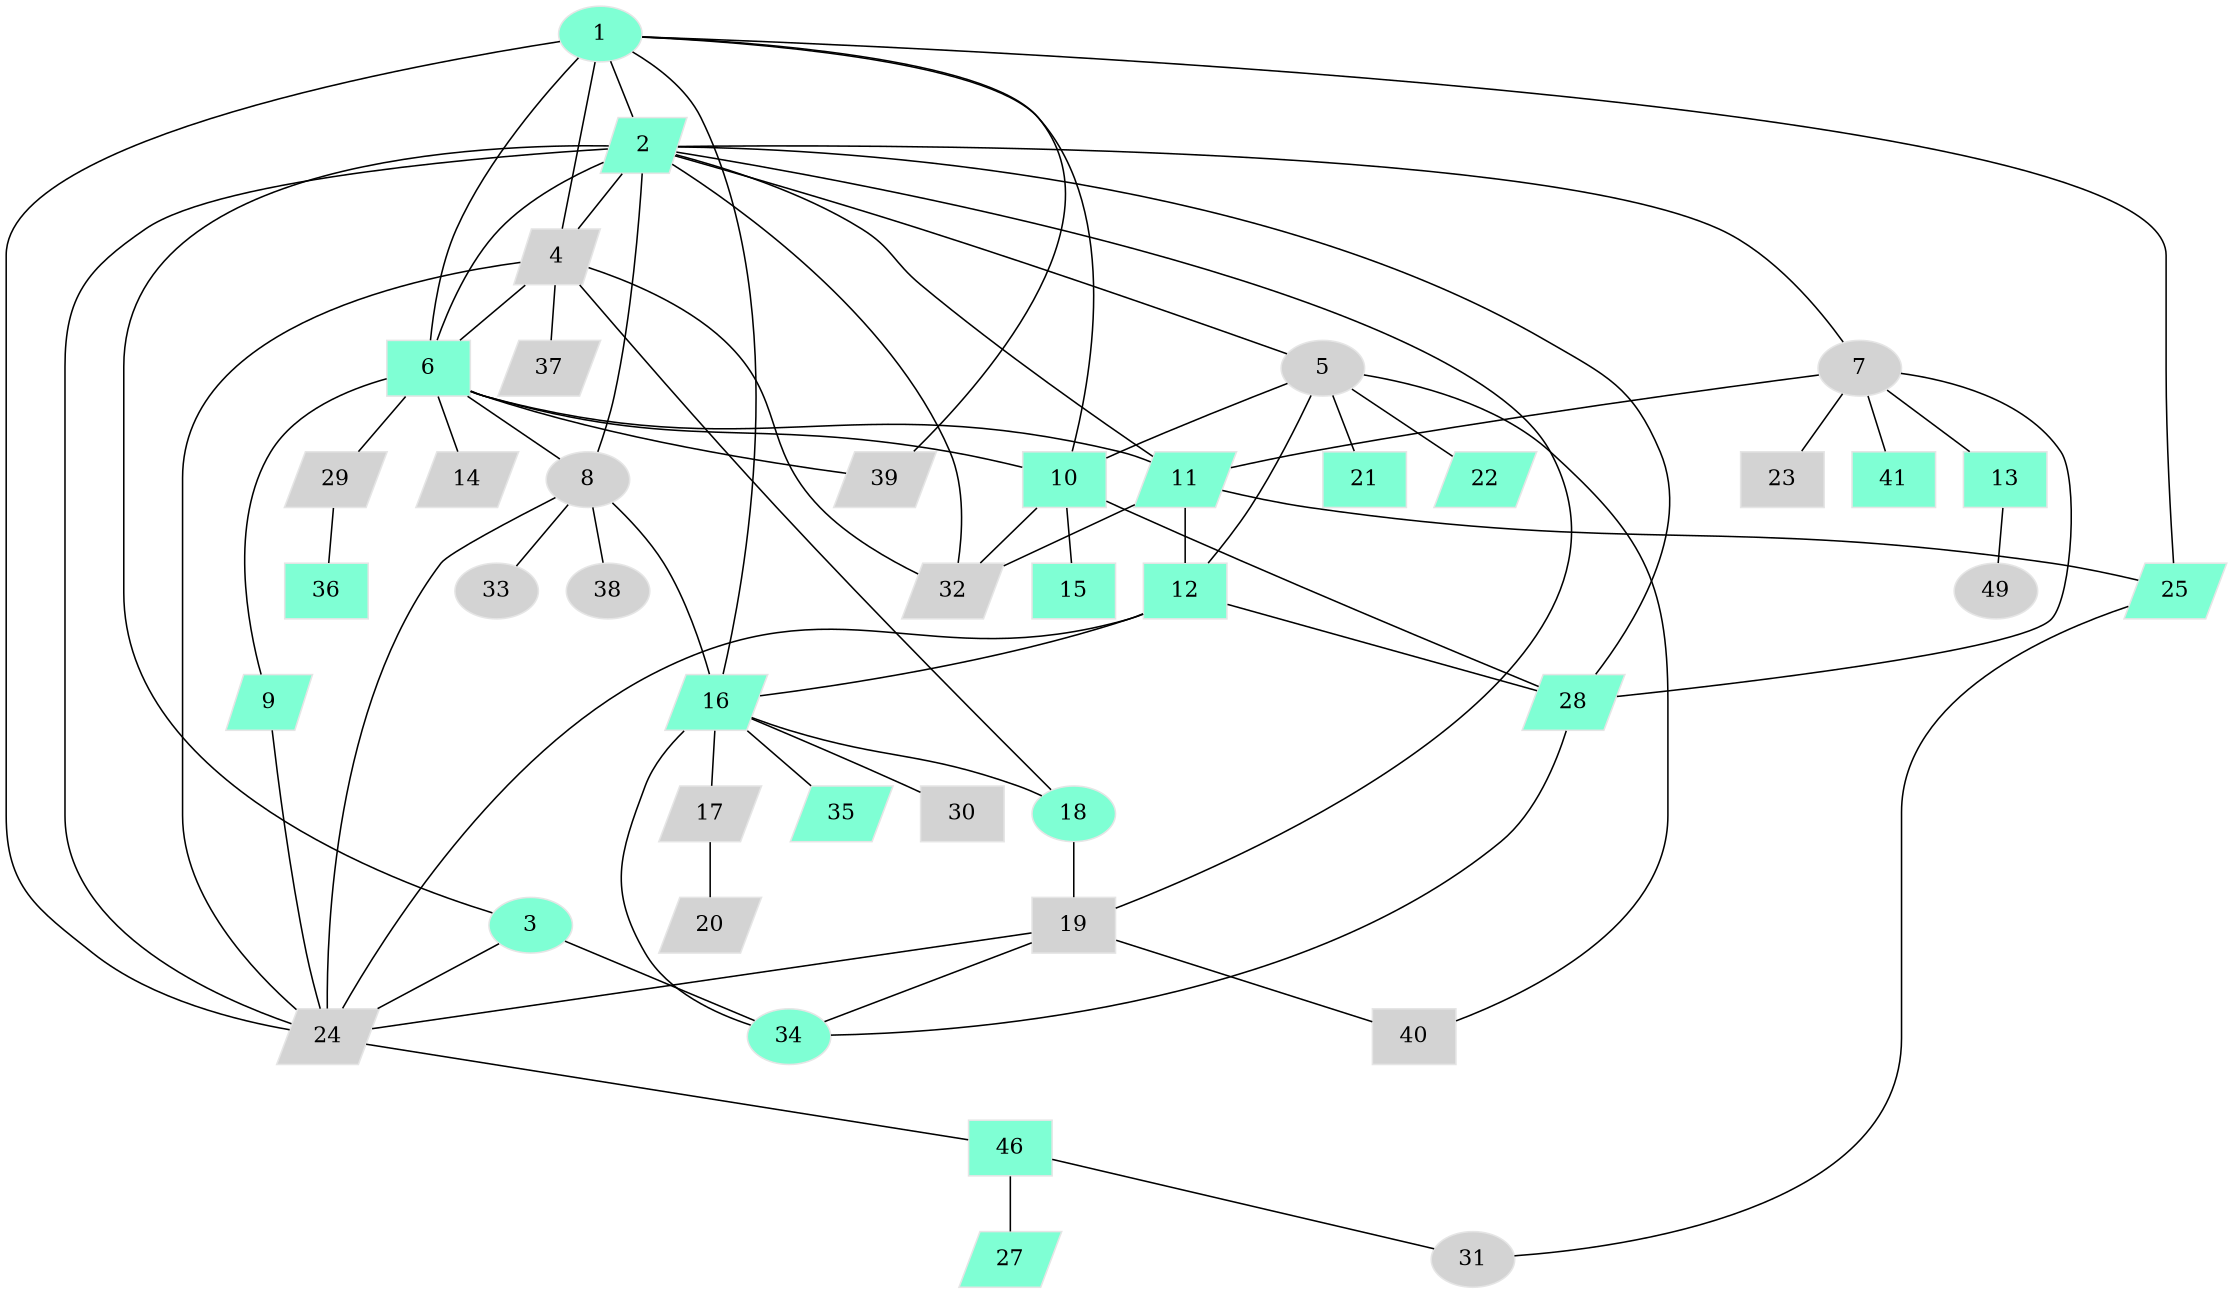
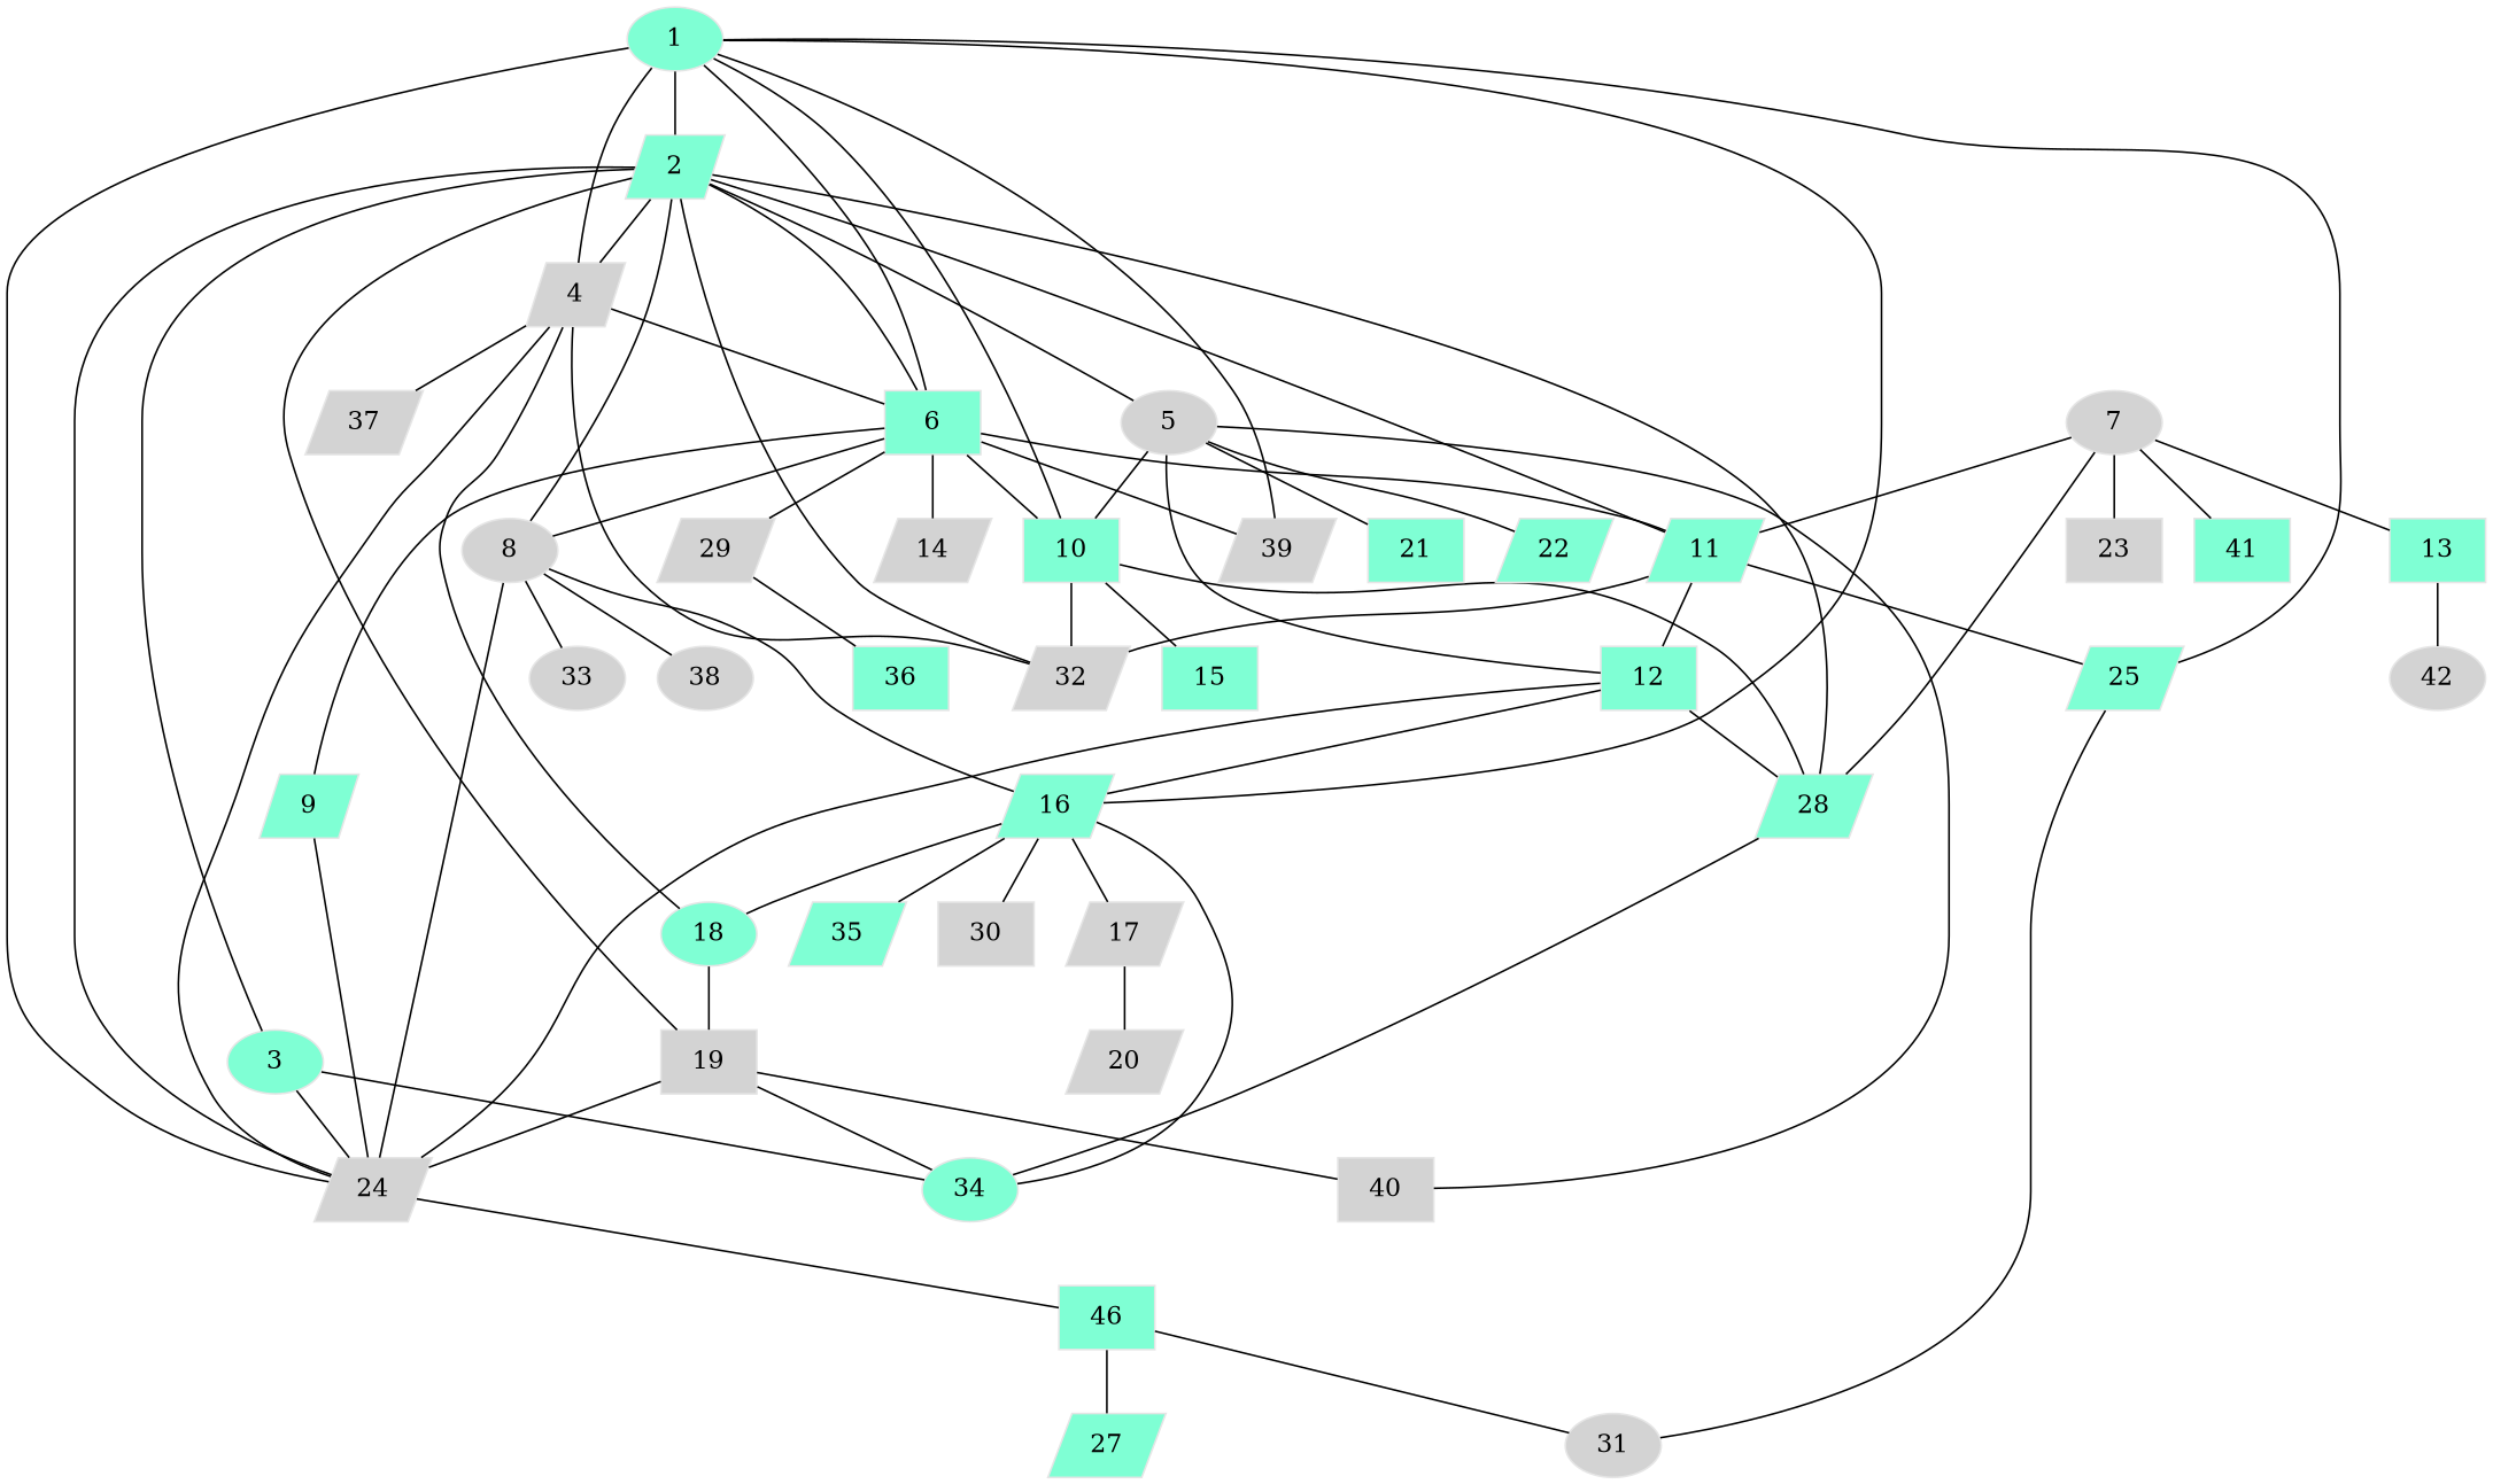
  graph {
    node [color=gray90 fillcolor=aquamarine shape=parallelogram style=filled]
    edge [weight=1.0]
    1 [shape=ellipse]
    2
    4 [fillcolor=lightgrey]
    6 [shape=box]
    10 [shape=box]
    16
    24 [fillcolor=lightgrey]
    25
    39 [fillcolor=lightgrey]
    3 [shape=ellipse]
    5 [fillcolor=lightgrey shape=ellipse]
    7 [fillcolor=lightgrey shape=ellipse]
    8 [fillcolor=lightgrey shape=ellipse]
    11
    19 [fillcolor=lightgrey shape=box]
    28
    32 [fillcolor=lightgrey]
    18 [shape=ellipse]
    37 [fillcolor=lightgrey]
    9
    14 [fillcolor=lightgrey]
    29 [fillcolor=lightgrey]
    15 [shape=box]
    34 [shape=ellipse]
    17 [fillcolor=lightgrey]
    30 [fillcolor=lightgrey shape=box]
    35
    n28 [label=46 shape=box]
    31 [fillcolor=lightgrey shape=ellipse]
    12 [shape=box]
    21 [shape=box]
    22
    40 [fillcolor=lightgrey shape=box]
    13 [shape=box]
    23 [fillcolor=lightgrey shape=box]
    41 [shape=box]
    33 [fillcolor=lightgrey shape=ellipse]
    38 [fillcolor=lightgrey shape=ellipse]
    36 [shape=box]
-   42 [fillcolor=lightgrey shape=ellipse label=49]
+   42 [fillcolor=lightgrey shape=ellipse]
    20 [fillcolor=lightgrey]
    27
    1 -- 2 [weight=2.0]
    1 -- 4 [weight=4.0]
    1 -- 6
    1 -- 10
    1 -- 16
    1 -- 24
    1 -- 25
    1 -- 39
    2 -- 4 [weight=2.0]
    2 -- 6
    2 -- 24
    2 -- 3
    2 -- 5
-   2 -- 7
    2 -- 8 [weight=7.0]
    2 -- 11
    2 -- 19
    2 -- 28
    2 -- 32
    4 -- 6
    4 -- 24
    4 -- 32
    4 -- 18
    4 -- 37 [weight=2.0]
    6 -- 10 [weight=2.0]
    6 -- 39
    6 -- 8
    6 -- 11
    6 -- 9
    6 -- 14
    6 -- 29
    10 -- 28
    10 -- 32 [weight=3.0]
    10 -- 15
    16 -- 18
    16 -- 34
    16 -- 17
    16 -- 30
    16 -- 35
    24 -- n28
    25 -- 31
    3 -- 24
    3 -- 34
    5 -- 10
    5 -- 12
    5 -- 21
    5 -- 22
    5 -- 40
    7 -- 11
    7 -- 28
    7 -- 13
    7 -- 23
    7 -- 41
    8 -- 16
    8 -- 24
    8 -- 33
    8 -- 38
    11 -- 25 [weight=2.0]
    11 -- 32
    11 -- 12 [weight=4.0]
    19 -- 24
    19 -- 34
    19 -- 40
    28 -- 34
    18 -- 19 [weight=3.0]
    9 -- 24
    29 -- 36
    17 -- 20
    n28 -- 31
    n28 -- 27
    12 -- 16
    12 -- 24
    12 -- 28
    13 -- 42
  }
